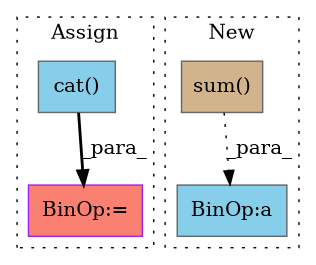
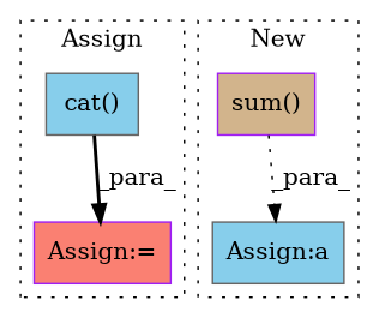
  digraph {
    node [a=75 color=gray40 fillcolor=skyblue l=3 shape=box style=filled]
    n1 [l="10,8" label="cat()" s="42333,42354"]
-   n2 [a=68 color=purple fillcolor=salmon label="BinOp:=" s=42330]
-   n3 [fillcolor=tan l=36 label="sum()" s=42791]
-   n4 [a=82 label="BinOp:a" s=42962]
+   n2 [a=68 color=purple fillcolor=salmon label="Assign:=" s=42330]
+   n3 [color=purple fillcolor=tan l=36 label="sum()" s=42791]
+   n4 [a=82 label="Assign:a" s=42962]
    subgraph cluster_1 {
      label=Assign
      style=dotted
      n1
      n2
    }
    subgraph cluster_2 {
      label=New
      style=dotted
      n3
      n4
    }
    n1 -> n2 [label=_para_ style=bold]
    n3 -> n4 [label=_para_ style=dotted]
  }
